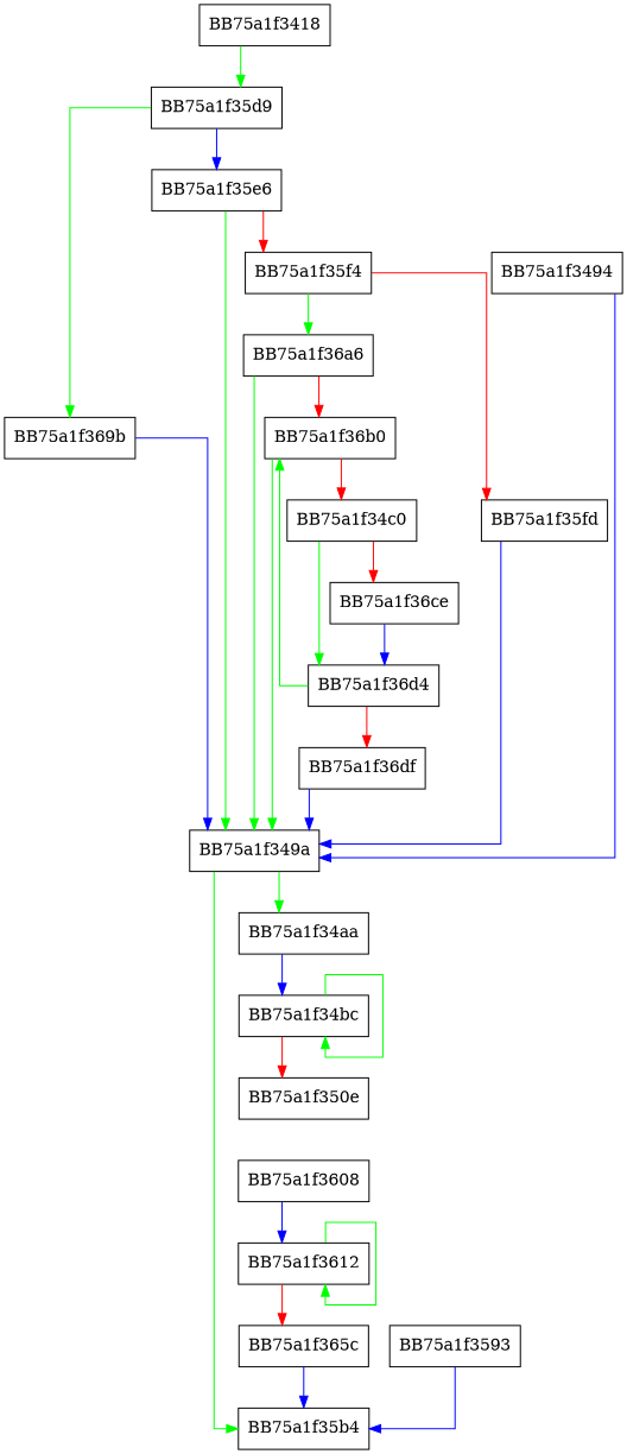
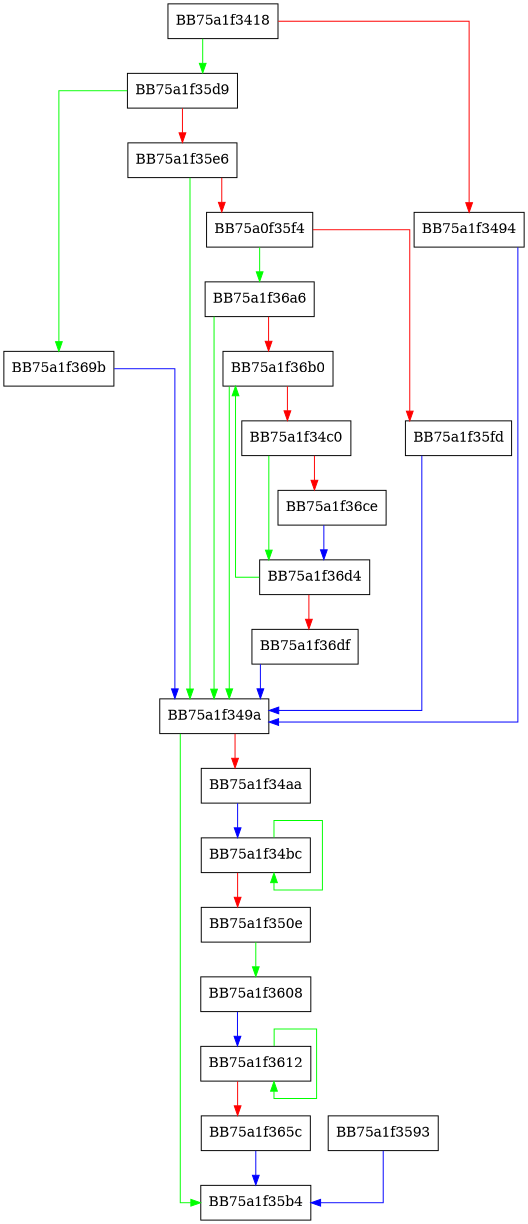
  digraph {
    splines=ortho
    node [shape=box]
    edge [color=green]
    BB75a1f3418
    BB75a1f35d9
    BB75a1f3494
    BB75a1f369b
    BB75a1f35e6
    BB75a1f349a
-   BB75a1f35f4
+   BB75a1f35f4 [label=BB75a0f35f4]
    BB75a1f35b4
    BB75a1f34aa
    BB75a1f34bc
    BB75a1f350e
    BB75a1f3608
    BB75a1f3612
    BB75a1f3593
    BB75a1f365c
    BB75a1f36a6
    BB75a1f35fd
    BB75a1f36b0
    n19 [label=BB75a1f34c0]
    BB75a1f36d4
    BB75a1f36ce
    BB75a1f36df
    BB75a1f3418 -> BB75a1f35d9
+   BB75a1f3418 -> BB75a1f3494 [color=red]
    BB75a1f35d9 -> BB75a1f369b
-   BB75a1f35d9 -> BB75a1f35e6 [color=blue]
+   BB75a1f35d9 -> BB75a1f35e6 [color=red]
    BB75a1f3494 -> BB75a1f349a [color=blue]
    BB75a1f369b -> BB75a1f349a [color=blue]
    BB75a1f35e6 -> BB75a1f349a
    BB75a1f35e6 -> BB75a1f35f4 [color=red]
    BB75a1f349a -> BB75a1f35b4
-   BB75a1f349a -> BB75a1f34aa
+   BB75a1f349a -> BB75a1f34aa [color=red]
    BB75a1f35f4 -> BB75a1f36a6
    BB75a1f35f4 -> BB75a1f35fd [color=red]
    BB75a1f34aa -> BB75a1f34bc [color=blue]
    BB75a1f34bc -> BB75a1f34bc
    BB75a1f34bc -> BB75a1f350e [color=red]
+   BB75a1f350e -> BB75a1f3608
    BB75a1f3608 -> BB75a1f3612 [color=blue]
    BB75a1f3612 -> BB75a1f3612
    BB75a1f3612 -> BB75a1f365c [color=red]
    BB75a1f3593 -> BB75a1f35b4 [color=blue]
    BB75a1f365c -> BB75a1f35b4 [color=blue]
    BB75a1f36a6 -> BB75a1f349a
    BB75a1f36a6 -> BB75a1f36b0 [color=red]
    BB75a1f35fd -> BB75a1f349a [color=blue]
    BB75a1f36b0 -> BB75a1f349a
    BB75a1f36b0 -> n19 [color=red]
    n19 -> BB75a1f36d4
    n19 -> BB75a1f36ce [color=red]
    BB75a1f36d4 -> BB75a1f36b0
    BB75a1f36d4 -> BB75a1f36df [color=red]
    BB75a1f36ce -> BB75a1f36d4 [color=blue]
    BB75a1f36df -> BB75a1f349a [color=blue]
  }
